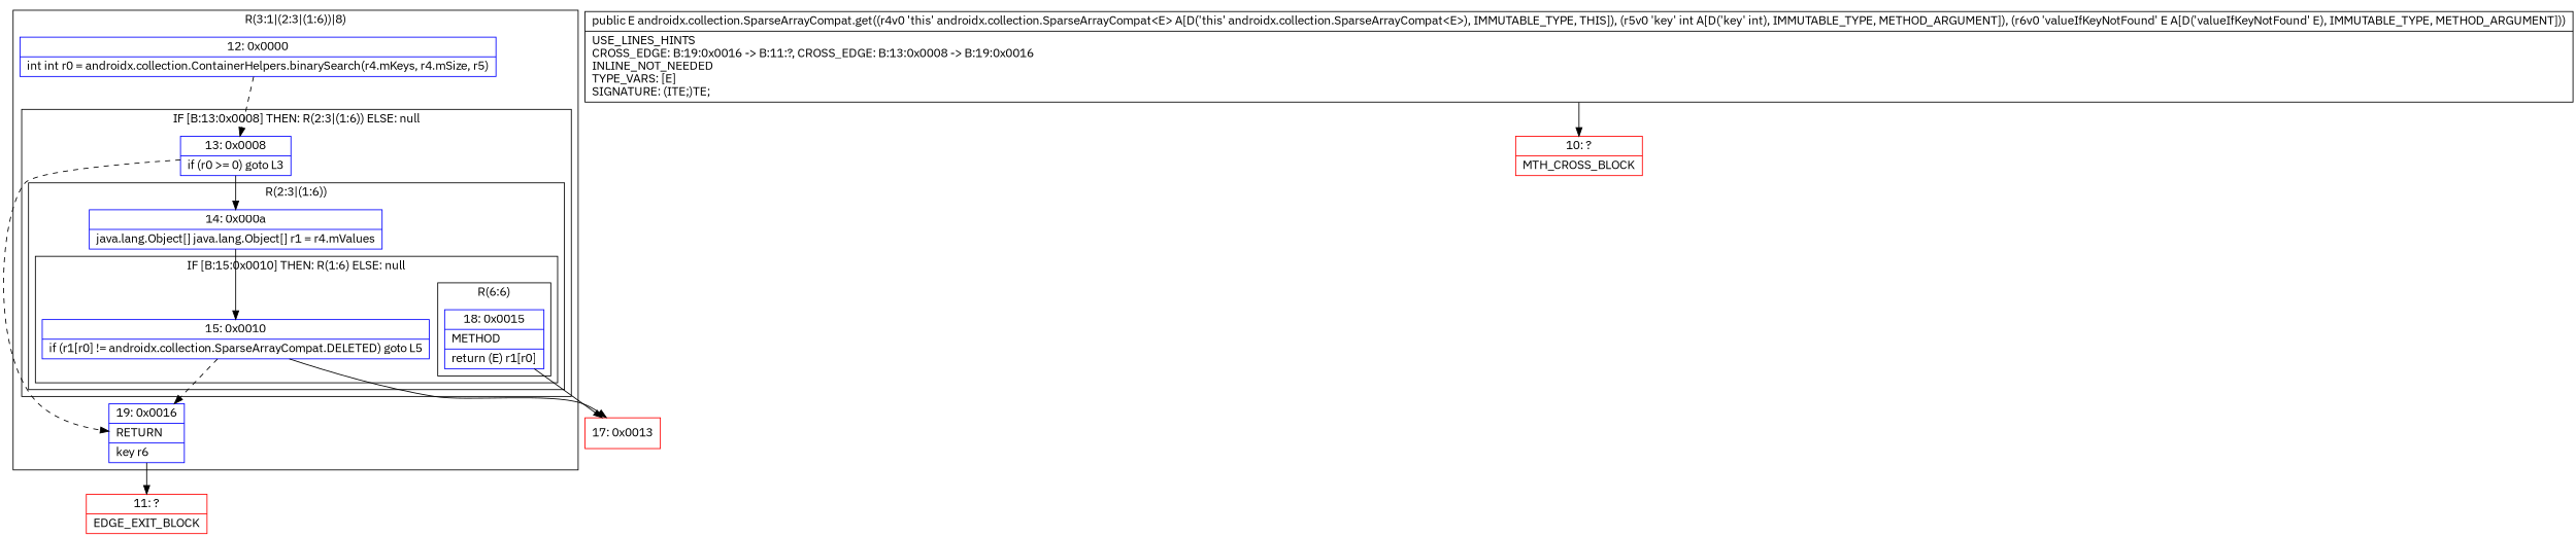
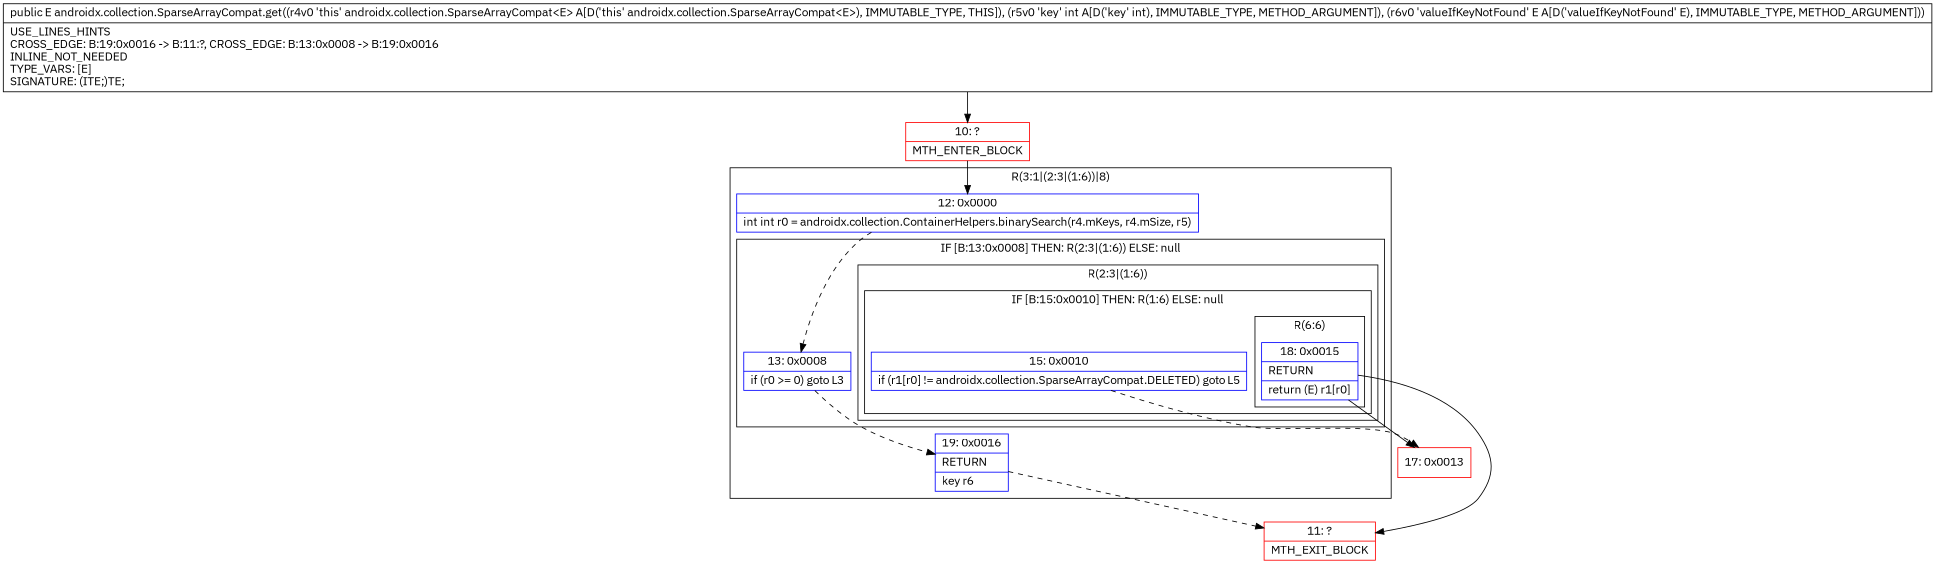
  digraph {
    fontname="IBM Plex Sans"
    node [color=blue fontname="IBM Plex Sans" shape=record]
    edge [fontname="IBM Plex Sans"]
-   n1 [label="{18\:\ 0x0015|METHOD\l|return (E) r1[r0]\l}"]
+   n1 [label="{18\:\ 0x0015|RETURN\l|return (E) r1[r0]\l}"]
    n2 [label="{15\:\ 0x0010|if (r1[r0] != androidx.collection.SparseArrayCompat.DELETED) goto L5\l}"]
-   n3 [label="{14\:\ 0x000a|java.lang.Object[] java.lang.Object[] r1 = r4.mValues\l}"]
    n4 [label="{13\:\ 0x0008|if (r0 \>= 0) goto L3\l}"]
    n5 [label="{12\:\ 0x0000|int int r0 = androidx.collection.ContainerHelpers.binarySearch(r4.mKeys, r4.mSize, r5)\l}"]
    n6 [label="{19\:\ 0x0016|RETURN\l|key r6\l}"]
    n7 [color=red label="{17\:\ 0x0013}"]
-   n8 [color=red label="{11\:\ ?|EDGE_EXIT_BLOCK\l}"]
-   n9 [color=red label="{10\:\ ?|MTH_CROSS_BLOCK\l}"]
+   n8 [color=red label="{11\:\ ?|MTH_EXIT_BLOCK\l}"]
+   n9 [color=red label="{10\:\ ?|MTH_ENTER_BLOCK\l}"]
    n10 [label="{public E androidx.collection.SparseArrayCompat.get((r4v0 'this' androidx.collection.SparseArrayCompat\<E\> A[D('this' androidx.collection.SparseArrayCompat\<E\>), IMMUTABLE_TYPE, THIS]), (r5v0 'key' int A[D('key' int), IMMUTABLE_TYPE, METHOD_ARGUMENT]), (r6v0 'valueIfKeyNotFound' E A[D('valueIfKeyNotFound' E), IMMUTABLE_TYPE, METHOD_ARGUMENT]))  | USE_LINES_HINTS\lCROSS_EDGE: B:19:0x0016 \-\> B:11:?, CROSS_EDGE: B:13:0x0008 \-\> B:19:0x0016\lINLINE_NOT_NEEDED\lTYPE_VARS: [E]\lSIGNATURE: (ITE;)TE;\l}" color=""]
    subgraph cluster_1 {
      label="R(3:1|(2:3|(1:6))|8)"
      n5
      n6
      subgraph cluster_2 {
        label="IF [B:13:0x0008] THEN: R(2:3|(1:6)) ELSE: null"
        n4
        subgraph cluster_3 {
          label="R(2:3|(1:6))"
-         n3
          subgraph cluster_4 {
            label="IF [B:15:0x0010] THEN: R(1:6) ELSE: null"
            n2
            subgraph cluster_5 {
              label="R(6:6)"
              n1
            }
          }
        }
      }
    }
    n1 -> n7
-   n2 -> n6 [style=dashed]
-   n2 -> n7
-   n3 -> n2
-   n4 -> n3
+   n1 -> n8
+   n2 -> n7 [style=dashed]
    n4 -> n6 [style=dashed]
    n5 -> n4 [style=dashed]
-   n6 -> n8
+   n6 -> n8 [style=dashed]
+   n9 -> n5
    n10 -> n9
  }
